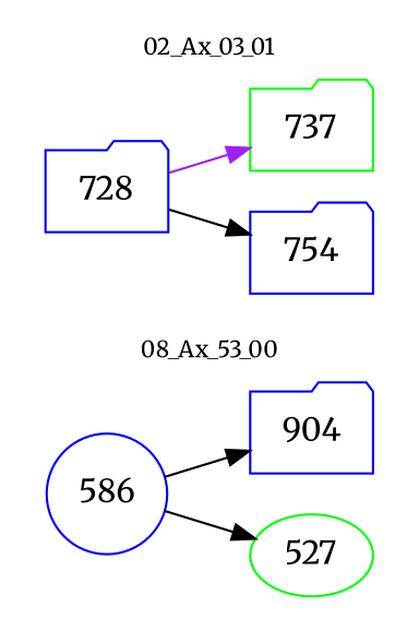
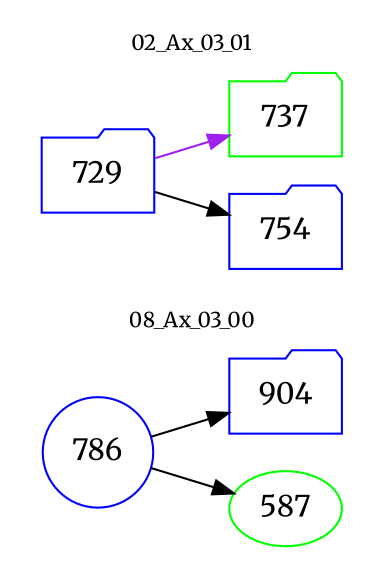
  digraph {
    fontname=Merriweather
    rankdir=LR
    node [color=blue fontname=Merriweather shape=folder]
    edge [color=black fontname=Merriweather]
-   n1 [label=586 shape=circle]
-   n2 [color=green label=527 shape=ellipse]
+   n1 [label=786 shape=circle]
+   n2 [color=green label=587 shape=ellipse]
    n3 [label=904]
-   n4 [label=728]
+   n4 [label=729]
    n5 [label=754]
    n6 [color=green label=737]
    subgraph cluster_1 {
      color=white
      fontsize=10
-     label="08_Ax_53_00"
+     label="08_Ax_03_00"
      n1
      n2
      n3
    }
    subgraph cluster_2 {
      color=white
      fontsize=10
      label="02_Ax_03_01"
      n4
      n5
      n6
    }
    n1 -> n2
    n1 -> n3
    n4 -> n5
    n4 -> n6 [color=purple]
  }
